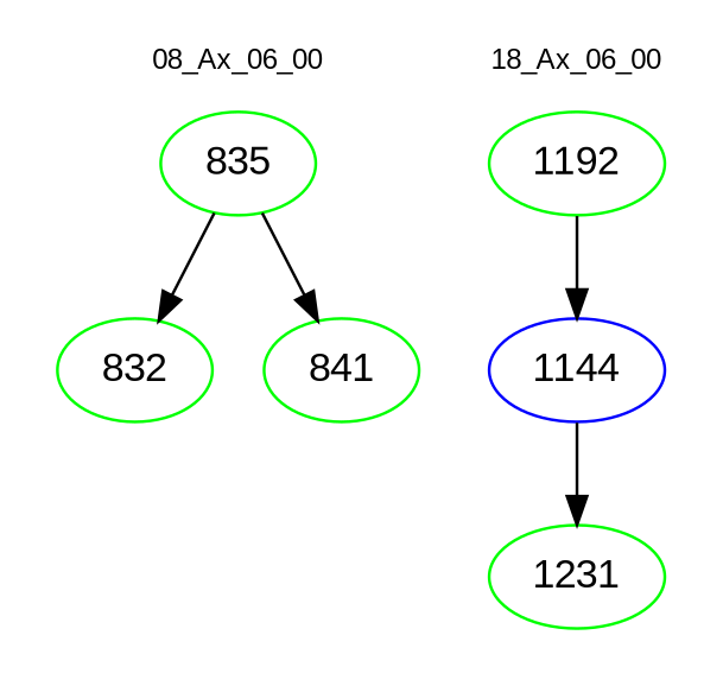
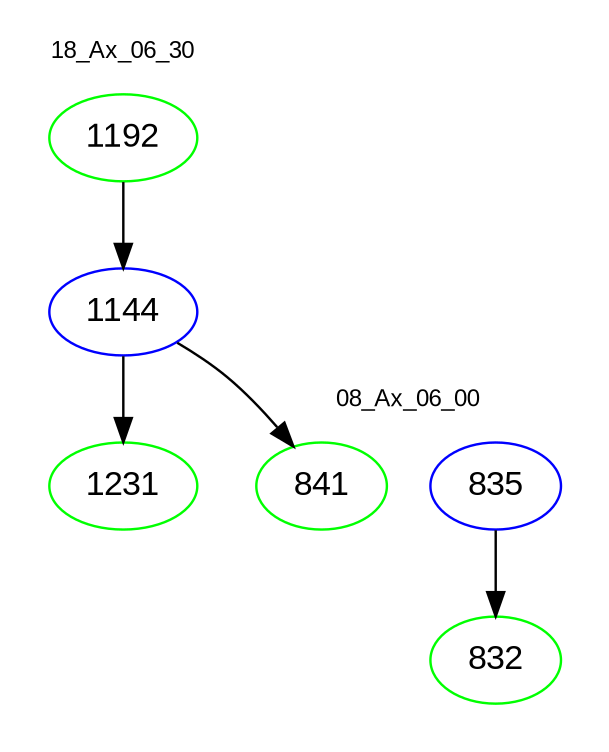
  digraph {
    fontname="Liberation Sans"
    node [color=green fontname="Liberation Sans"]
    edge [color=black fontname="Liberation Sans"]
-   n1 [label=835]
+   n1 [color=blue label=835]
    n2 [label=832]
    n3 [label=841]
    n4 [color=blue label=1144]
    n5 [label=1231]
    n6 [label=1192]
    subgraph cluster_1 {
      color=white
      fontsize=10
      label="08_Ax_06_00"
      n1
      n2
      n3
    }
    subgraph cluster_2 {
      color=white
      fontsize=10
-     label="18_Ax_06_00"
+     label="18_Ax_06_30"
      n4
      n5
      n6
    }
    n1 -> n2
-   n1 -> n3
+   n4 -> n3
    n4 -> n5
    n6 -> n4
  }
